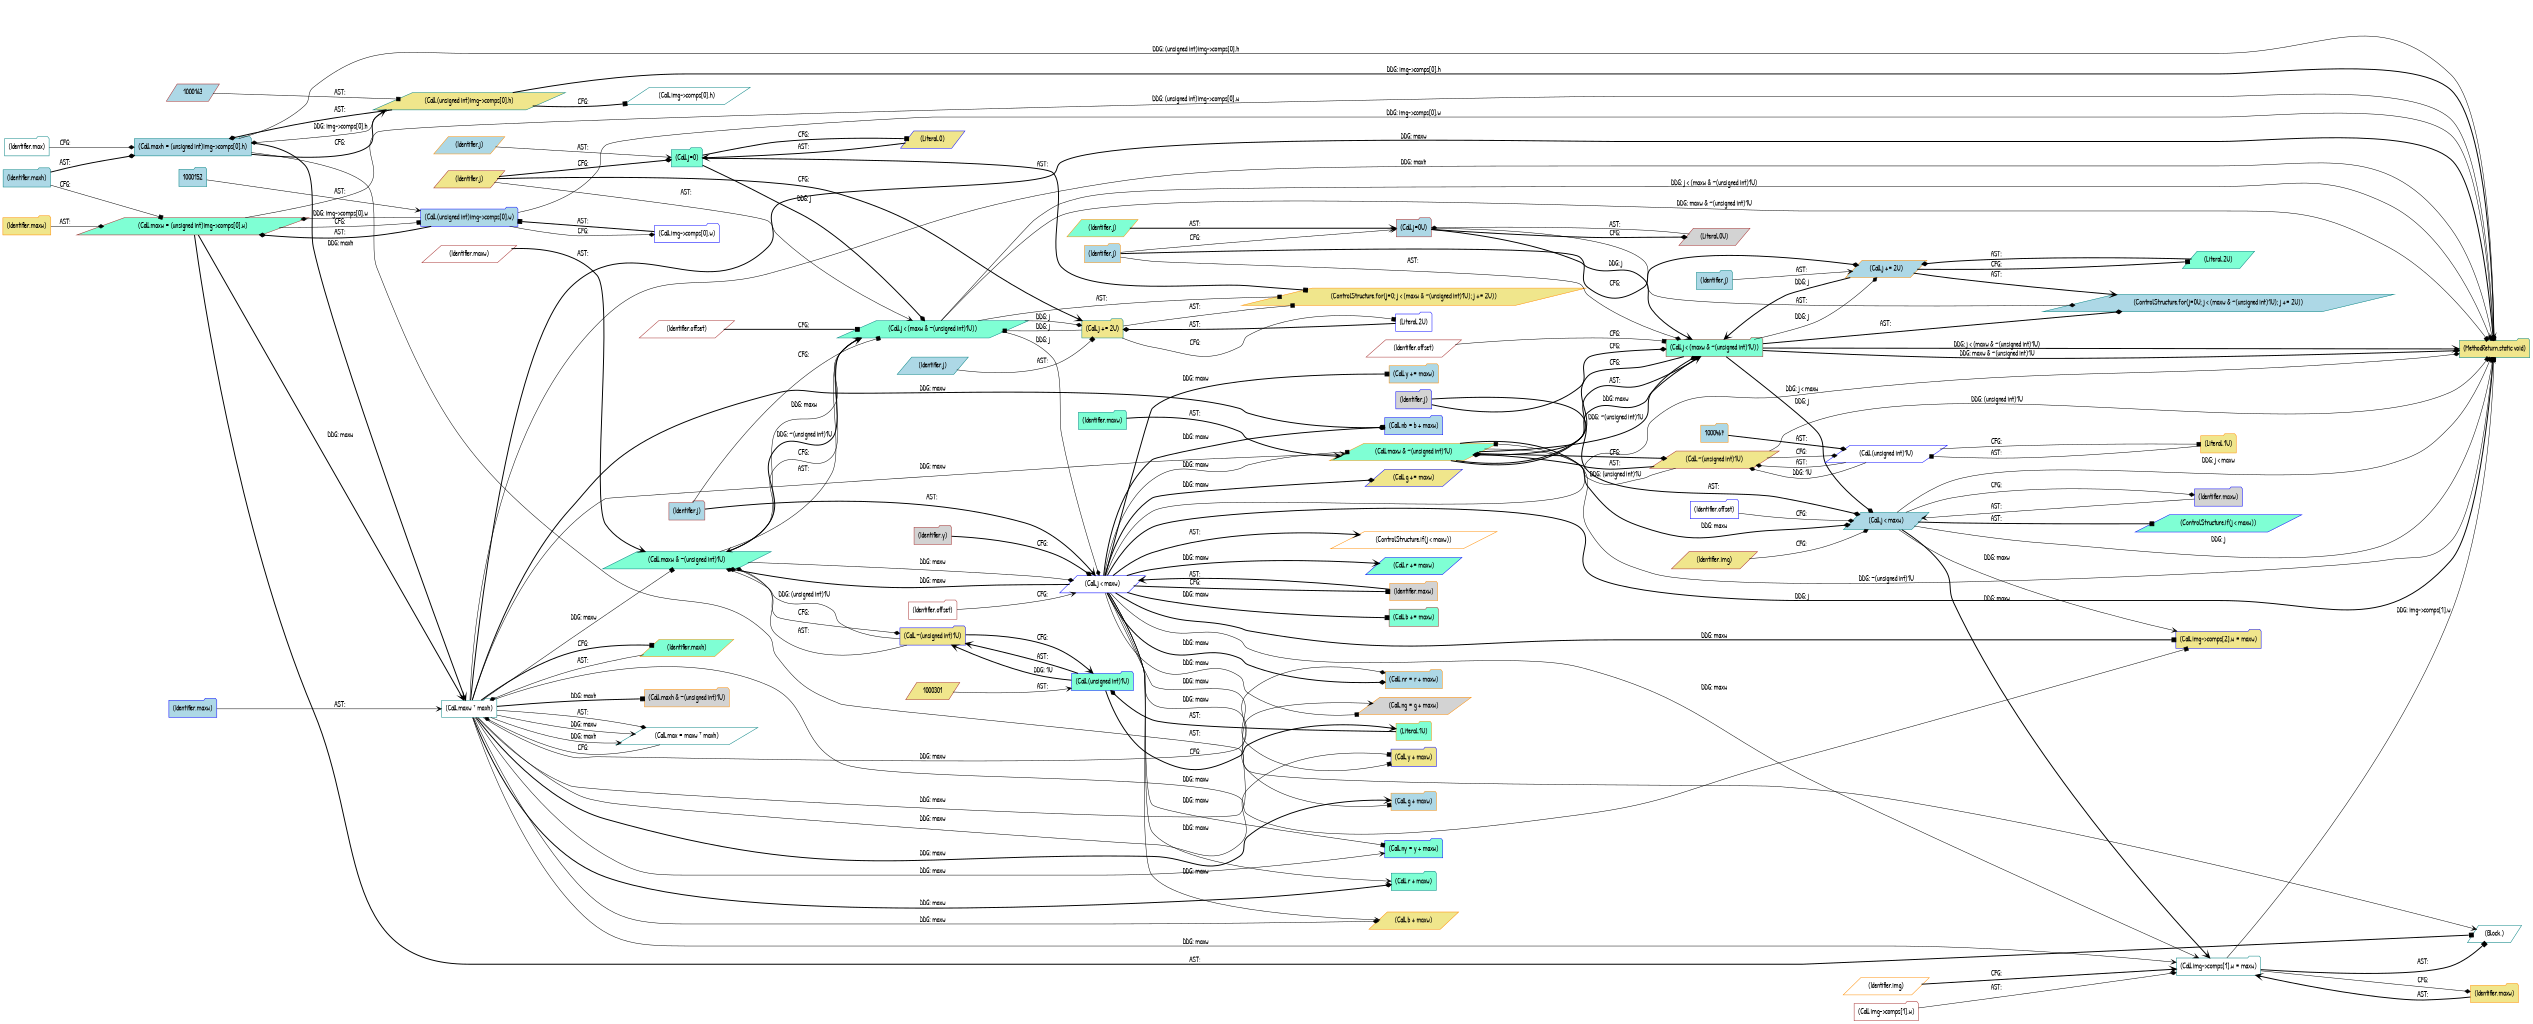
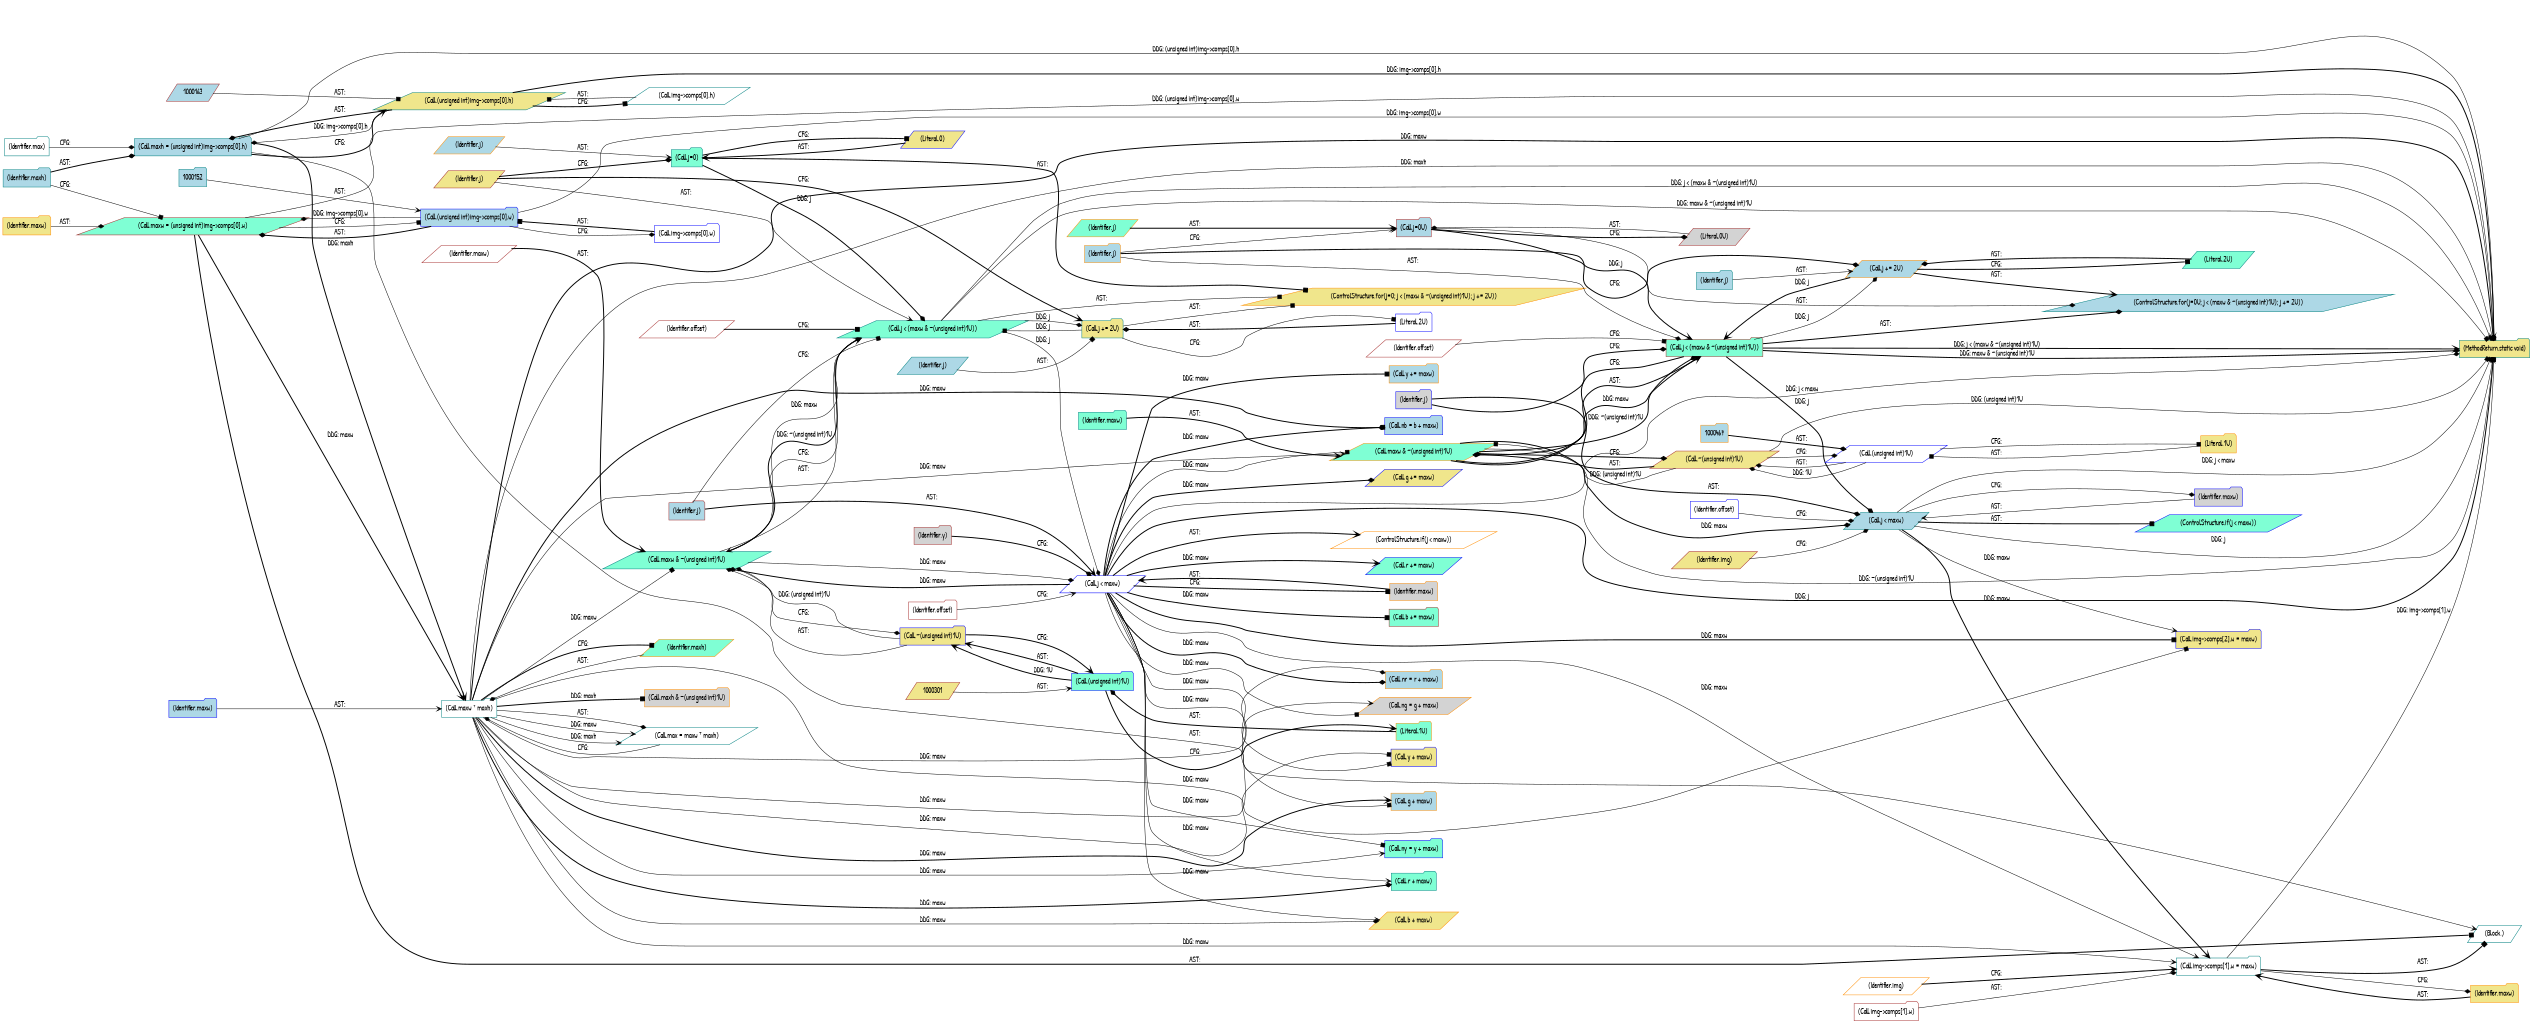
  digraph {
    fontname="Patrick Hand"
    rankdir=LR
    node [color=teal fillcolor=lightblue fontname="Patrick Hand" shape=folder style=filled]
    edge [arrowhead=diamond fontname="Patrick Hand" style=solid]
    n1 [fillcolor=white label="(Call,img->comps[1].w = maxw)"]
    n2 [fillcolor=khaki label="(MethodReturn,static void)"]
    n3 [color=darkorange fillcolor=khaki label="(Identifier,maxw)"]
    n4 [fillcolor=white label="(Block,)" shape=parallelogram]
    n5 [label="(Call,j < maxw)" shape=parallelogram]
    n6 [color=blue fillcolor=khaki label="(Call,img->comps[2].w = maxw)"]
    n7 [color=blue fillcolor=lightgrey label="(Identifier,maxw)"]
    n8 [color=blue fillcolor=aquamarine label="(ControlStructure,if(j < maxw))" shape=parallelogram]
    n9 [color=brown fillcolor=aquamarine label="(Call,j < (maxw & ~(unsigned int)1U))"]
    n10 [color=darkorange label="(Call,j += 2U)" shape=parallelogram]
    n11 [color=darkorange fillcolor=aquamarine label="(Call,maxw & ~(unsigned int)1U)" shape=parallelogram]
    n12 [label="(ControlStructure,for(j=0U; j < (maxw & ~(unsigned int)1U); j += 2U))" shape=parallelogram]
    n13 [fillcolor=aquamarine label="(Literal,2U)" shape=parallelogram]
    n14 [color=brown fillcolor=khaki label="(Call,~(unsigned int)1U)" shape=parallelogram]
    n15 [color=brown label="(Call,j=0U)"]
    n16 [color=brown fillcolor=lightgrey label="(Literal,0U)" shape=parallelogram]
    n17 [color=blue fillcolor=white label="(Call,(unsigned int)1U)" shape=parallelogram]
    n18 [fillcolor=white label="(Call,maxw * maxh)"]
    n19 [fillcolor=aquamarine label="(Call,maxw & ~(unsigned int)1U)" shape=parallelogram]
    n20 [color=darkorange label="(Call,g + maxw)"]
    n21 [fillcolor=aquamarine label="(Call,r + maxw)"]
    n22 [color=darkorange fillcolor=khaki label="(Call,b + maxw)" shape=parallelogram]
    n23 [color=blue label="(Call,nb = b + maxw)"]
    n24 [color=darkorange label="(Call,nr = r + maxw)"]
    n25 [color=darkorange fillcolor=lightgrey label="(Call,ng = g + maxw)" shape=parallelogram]
    n26 [color=darkorange fillcolor=aquamarine label="(Identifier,maxh)" shape=parallelogram]
    n27 [color=blue fillcolor=khaki label="(Call,y + maxw)"]
    n28 [color=darkorange fillcolor=lightgrey label="(Call,maxh & ~(unsigned int)1U)"]
    n29 [color=blue fillcolor=aquamarine label="(Call,ny = y + maxw)"]
    n30 [fillcolor=white label="(Call,max = maxw * maxh)" shape=parallelogram]
    n31 [color=blue fillcolor=white label="(Call,j < maxw)" shape=parallelogram]
    n32 [fillcolor=aquamarine label="(Call,j < (maxw & ~(unsigned int)1U))" shape=parallelogram]
    n33 [color=blue fillcolor=khaki label="(Call,~(unsigned int)1U)"]
    n34 [color=brown fillcolor=aquamarine label="(Call,maxw = (unsigned int)img->comps[0].w)" shape=parallelogram]
    n35 [color=blue label="(Call,(unsigned int)img->comps[0].w)"]
    n36 [color=blue fillcolor=white label="(Call,img->comps[0].w)"]
    n37 [label="(Call,maxh = (unsigned int)img->comps[0].h)"]
    n38 [fillcolor=khaki label="(Call,(unsigned int)img->comps[0].h)" shape=parallelogram]
    n39 [fillcolor=white label="(Call,img->comps[0].h)" shape=parallelogram]
    n40 [color=darkorange fillcolor=white label="(ControlStructure,if(j < maxw))" shape=parallelogram]
    n41 [color=blue fillcolor=aquamarine label="(Call,r += maxw)" shape=parallelogram]
    n42 [color=darkorange fillcolor=lightgrey label="(Identifier,maxw)"]
    n43 [color=brown fillcolor=aquamarine label="(Call,b += maxw)"]
    n44 [color=darkorange label="(Call,y += maxw)"]
    n45 [color=blue fillcolor=khaki label="(Call,g += maxw)" shape=parallelogram]
    n46 [fillcolor=khaki label="(Call,j += 2U)"]
    n47 [color=darkorange fillcolor=khaki label="(ControlStructure,for(j=0; j < (maxw & ~(unsigned int)1U); j += 2U))" shape=parallelogram]
    n48 [color=blue fillcolor=white label="(Literal,2U)"]
    n49 [fillcolor=aquamarine label="(Call,j=0)"]
    n50 [color=blue fillcolor=khaki label="(Literal,0)" shape=parallelogram]
    n51 [color=blue fillcolor=aquamarine label="(Call,(unsigned int)1U)"]
    n52 [color=darkorange fillcolor=aquamarine label="(Literal,1U)"]
    n53 [color=darkorange fillcolor=khaki label="(Literal,1U)"]
    n54 [color=blue fillcolor=lightgrey label="(Identifier,j)"]
    n55 [color=brown fillcolor=white label="(Identifier,offset)" shape=parallelogram]
    n56 [fillcolor=aquamarine label="(Identifier,maxw)"]
    n57 [color=brown fillcolor=white label="(Identifier,maxw)" shape=parallelogram]
    n58 [color=blue label="(Identifier,maxw)"]
    n59 [color=darkorange label="(Identifier,j)" shape=parallelogram]
    n60 [label="(Identifier,j)" shape=parallelogram]
    n61 [color=brown fillcolor=white label="(Identifier,offset)"]
    n62 [color=darkorange fillcolor=khaki label="(Identifier,maxw)"]
    n63 [color=darkorange fillcolor=aquamarine label="(Identifier,j)" shape=parallelogram]
    n64 [color=brown fillcolor=lightgrey label="(Identifier,y)"]
    n65 [label="(Identifier,j)"]
    n66 [fillcolor=white label="(Identifier,max)"]
    n67 [label="(Identifier,maxh)"]
    n68 [color=brown fillcolor=white label="(Call,img->comps[1].w)"]
    n69 [color=darkorange fillcolor=white label="(Identifier,img)" shape=parallelogram]
    n70 [color=brown fillcolor=khaki label="(Identifier,img)" shape=parallelogram]
    n71 [color=brown fillcolor=khaki label="(Identifier,j)" shape=parallelogram]
    n72 [color=darkorange label="(Identifier,j)"]
    n73 [color=blue fillcolor=white label="(Identifier,offset)"]
    n74 [color=brown label="(Identifier,j)"]
    n75 [color=brown fillcolor=white label="(Identifier,offset)" shape=parallelogram]
    1000152
    1000163 [color=brown shape=parallelogram]
    1000301 [color=brown fillcolor=khaki shape=parallelogram]
    1000467 [color=darkorange]
    n1 -> n2 [arrowhead=box label="DDG: img->comps[1].w"]
    n1 -> n3 [label="CFG: "]
    n1 -> n4 [arrowhead=box label="AST: " style=bold]
    n3 -> n1 [arrowhead=vee label="AST: " style=bold]
    n5 -> n1 [arrowhead=vee label="DDG: maxw" style=bold]
    n5 -> n2 [label="DDG: j"]
    n5 -> n2 [arrowhead=box label="DDG: j < maxw"]
    n5 -> n6 [arrowhead=vee label="DDG: maxw"]
    n5 -> n7 [label="CFG: "]
    n5 -> n8 [arrowhead=box label="AST: " style=bold]
    n7 -> n5 [arrowhead=vee label="AST: "]
    n9 -> n2 [arrowhead=vee label="DDG: j < (maxw & ~(unsigned int)1U)" style=bold]
    n9 -> n2 [label="DDG: maxw & ~(unsigned int)1U" style=bold]
    n9 -> n5 [label="DDG: j" style=bold]
    n9 -> n10 [label="DDG: j"]
    n9 -> n11 [label="CFG: " style=bold]
    n9 -> n12 [label="AST: " style=bold]
    n10 -> n9 [arrowhead=vee label="DDG: j" style=bold]
    n10 -> n12 [arrowhead=vee label="AST: " style=bold]
    n10 -> n13 [arrowhead=box label="CFG: " style=bold]
    n11 -> n2 [arrowhead=vee label="DDG: ~(unsigned int)1U"]
    n11 -> n5 [label="DDG: maxw" style=bold]
    n11 -> n9 [arrowhead=vee label="AST: " style=bold]
    n11 -> n9 [label="DDG: maxw" style=bold]
    n11 -> n9 [label="DDG: ~(unsigned int)1U" style=bold]
    n11 -> n14 [label="CFG: " style=bold]
    n13 -> n10 [label="AST: " style=bold]
    n14 -> n2 [arrowhead=box label="DDG: (unsigned int)1U"]
    n14 -> n11 [label="AST: " style=bold]
    n14 -> n11 [arrowhead=box label="DDG: (unsigned int)1U"]
    n14 -> n17 [label="CFG: "]
    n15 -> n9 [arrowhead=vee label="DDG: j" style=bold]
    n15 -> n12 [label="AST: "]
    n15 -> n16 [label="CFG: " style=bold]
    n16 -> n15 [label="AST: "]
    n17 -> n14 [label="AST: "]
    n17 -> n14 [label="DDG: 1U"]
    n17 -> n53 [arrowhead=box label="CFG: "]
    n18 -> n1 [arrowhead=vee label="DDG: maxw"]
    n18 -> n2 [arrowhead=vee label="DDG: maxw" style=bold]
    n18 -> n2 [arrowhead=box label="DDG: maxh"]
    n18 -> n6 [arrowhead=box label="DDG: maxw"]
    n18 -> n11 [arrowhead=vee label="DDG: maxw"]
    n18 -> n19 [arrowhead=box label="DDG: maxw"]
    n18 -> n20 [arrowhead=vee label="DDG: maxw" style=bold]
    n18 -> n21 [label="DDG: maxw" style=bold]
    n18 -> n22 [label="DDG: maxw"]
    n18 -> n23 [label="DDG: maxw" style=bold]
    n18 -> n24 [label="DDG: maxw"]
    n18 -> n25 [arrowhead=vee label="DDG: maxw"]
    n18 -> n26 [arrowhead=box label="CFG: " style=bold]
    n18 -> n27 [arrowhead=box label="DDG: maxw"]
    n18 -> n28 [arrowhead=box label="DDG: maxh" style=bold]
    n18 -> n29 [arrowhead=vee label="DDG: maxw"]
    n18 -> n30 [label="AST: "]
    n18 -> n30 [arrowhead=vee label="DDG: maxw"]
    n18 -> n30 [arrowhead=vee label="DDG: maxh"]
    n19 -> n31 [label="DDG: maxw"]
    n19 -> n32 [label="AST: "]
    n19 -> n32 [arrowhead=vee label="DDG: maxw"]
    n19 -> n32 [arrowhead=vee label="DDG: ~(unsigned int)1U" style=bold]
    n19 -> n33 [label="CFG: "]
    n26 -> n18 [label="AST: "]
    n30 -> n18 [label="CFG: "]
    n31 -> n1 [arrowhead=vee label="DDG: maxw"]
    n31 -> n2 [label="DDG: j < maxw"]
    n31 -> n2 [arrowhead=box label="DDG: j" style=bold]
    n31 -> n6 [arrowhead=box label="DDG: maxw" style=bold]
    n31 -> n11 [arrowhead=box label="DDG: maxw"]
    n31 -> n19 [label="DDG: maxw" style=bold]
    n31 -> n20 [arrowhead=box label="DDG: maxw"]
    n31 -> n21 [arrowhead=vee label="DDG: maxw"]
    n31 -> n22 [arrowhead=vee label="DDG: maxw"]
    n31 -> n23 [arrowhead=box label="DDG: maxw" style=bold]
    n31 -> n24 [label="DDG: maxw" style=bold]
    n31 -> n25 [arrowhead=box label="DDG: maxw"]
    n31 -> n27 [arrowhead=box label="DDG: maxw"]
    n31 -> n29 [arrowhead=box label="DDG: maxw"]
    n31 -> n40 [arrowhead=vee label="AST: " style=bold]
    n31 -> n41 [arrowhead=vee label="DDG: maxw" style=bold]
    n31 -> n42 [arrowhead=box label="CFG: " style=bold]
    n31 -> n43 [arrowhead=box label="DDG: maxw" style=bold]
    n31 -> n44 [arrowhead=box label="DDG: maxw" style=bold]
    n31 -> n45 [label="DDG: maxw" style=bold]
    n32 -> n2 [arrowhead=box label="DDG: maxw & ~(unsigned int)1U"]
    n32 -> n2 [label="DDG: j < (maxw & ~(unsigned int)1U)"]
    n32 -> n19 [arrowhead=vee label="CFG: "]
    n32 -> n31 [label="DDG: j"]
    n32 -> n46 [label="DDG: j"]
    n32 -> n47 [arrowhead=box label="AST: "]
    n33 -> n19 [label="AST: "]
    n33 -> n19 [label="DDG: (unsigned int)1U"]
    n33 -> n51 [arrowhead=vee label="CFG: " style=bold]
    n34 -> n2 [label="DDG: (unsigned int)img->comps[0].w"]
    n34 -> n4 [arrowhead=box label="AST: " style=bold]
    n34 -> n18 [arrowhead=vee label="DDG: maxw" style=bold]
    n34 -> n35 [arrowhead=box label="CFG: "]
    n35 -> n2 [label="DDG: img->comps[0].w"]
    n35 -> n34 [label="AST: " style=bold]
    n35 -> n34 [label="DDG: img->comps[0].w"]
    n35 -> n36 [label="CFG: "]
    n36 -> n35 [arrowhead=box label="AST: " style=bold]
    n37 -> n2 [arrowhead=box label="DDG: (unsigned int)img->comps[0].h"]
    n37 -> n4 [arrowhead=vee label="AST: "]
    n37 -> n18 [arrowhead=vee label="DDG: maxh" style=bold]
    n37 -> n38 [arrowhead=vee label="CFG: " style=bold]
    n38 -> n2 [label="DDG: img->comps[0].h" style=bold]
    n38 -> n37 [label="AST: " style=bold]
    n38 -> n37 [label="DDG: img->comps[0].h"]
    n38 -> n39 [arrowhead=box label="CFG: " style=bold]
+   n39 -> n38 [arrowhead=box label="AST: "]
    n42 -> n31 [arrowhead=vee label="AST: " style=bold]
    n46 -> n32 [arrowhead=box label="DDG: j"]
    n46 -> n47 [arrowhead=box label="AST: "]
    n46 -> n48 [arrowhead=box label="CFG: "]
    n48 -> n46 [label="AST: " style=bold]
    n49 -> n32 [label="DDG: j" style=bold]
    n49 -> n47 [arrowhead=box label="AST: " style=bold]
    n49 -> n50 [arrowhead=box label="CFG: " style=bold]
    n50 -> n49 [arrowhead=vee label="AST: " style=bold]
    n51 -> n33 [arrowhead=vee label="AST: " style=bold]
    n51 -> n33 [arrowhead=vee label="DDG: 1U" style=bold]
    n51 -> n52 [arrowhead=vee label="CFG: " style=bold]
    n52 -> n51 [label="AST: " style=bold]
    n53 -> n17 [arrowhead=box label="AST: "]
    n54 -> n5 [label="AST: " style=bold]
    n54 -> n9 [label="CFG: " style=bold]
    n55 -> n32 [arrowhead=box label="CFG: " style=bold]
    n56 -> n11 [arrowhead=vee label="AST: " style=bold]
    n57 -> n19 [arrowhead=vee label="AST: " style=bold]
    n58 -> n18 [arrowhead=vee label="AST: "]
    n59 -> n49 [arrowhead=vee label="AST: "]
    n60 -> n46 [arrowhead=box label="AST: "]
    n61 -> n31 [arrowhead=vee label="CFG: "]
    n62 -> n34 [label="AST: "]
    n63 -> n15 [arrowhead=vee label="AST: " style=bold]
    n64 -> n31 [label="CFG: " style=bold]
    n65 -> n10 [arrowhead=vee label="AST: "]
    n66 -> n37 [label="CFG: "]
    n67 -> n34 [arrowhead=box label="CFG: "]
    n67 -> n37 [label="AST: " style=bold]
    n68 -> n1 [label="AST: "]
    n69 -> n1 [arrowhead=vee label="CFG: " style=bold]
    n70 -> n5 [label="CFG: "]
    n71 -> n32 [arrowhead=vee label="AST: "]
    n71 -> n46 [arrowhead=vee label="CFG: " style=bold]
    n71 -> n49 [label="CFG: " style=bold]
    n72 -> n9 [label="AST: "]
    n72 -> n10 [label="CFG: " style=bold]
    n72 -> n15 [arrowhead=vee label="CFG: "]
    n73 -> n5 [label="CFG: "]
    n74 -> n31 [arrowhead=vee label="AST: " style=bold]
    n74 -> n32 [arrowhead=box label="CFG: "]
    n75 -> n9 [arrowhead=box label="CFG: "]
    1000152 -> n35 [arrowhead=vee label="AST: "]
    1000163 -> n38 [arrowhead=box label="AST: "]
    1000301 -> n51 [arrowhead=vee label="AST: "]
    1000467 -> n17 [label="AST: " style=bold]
  }
